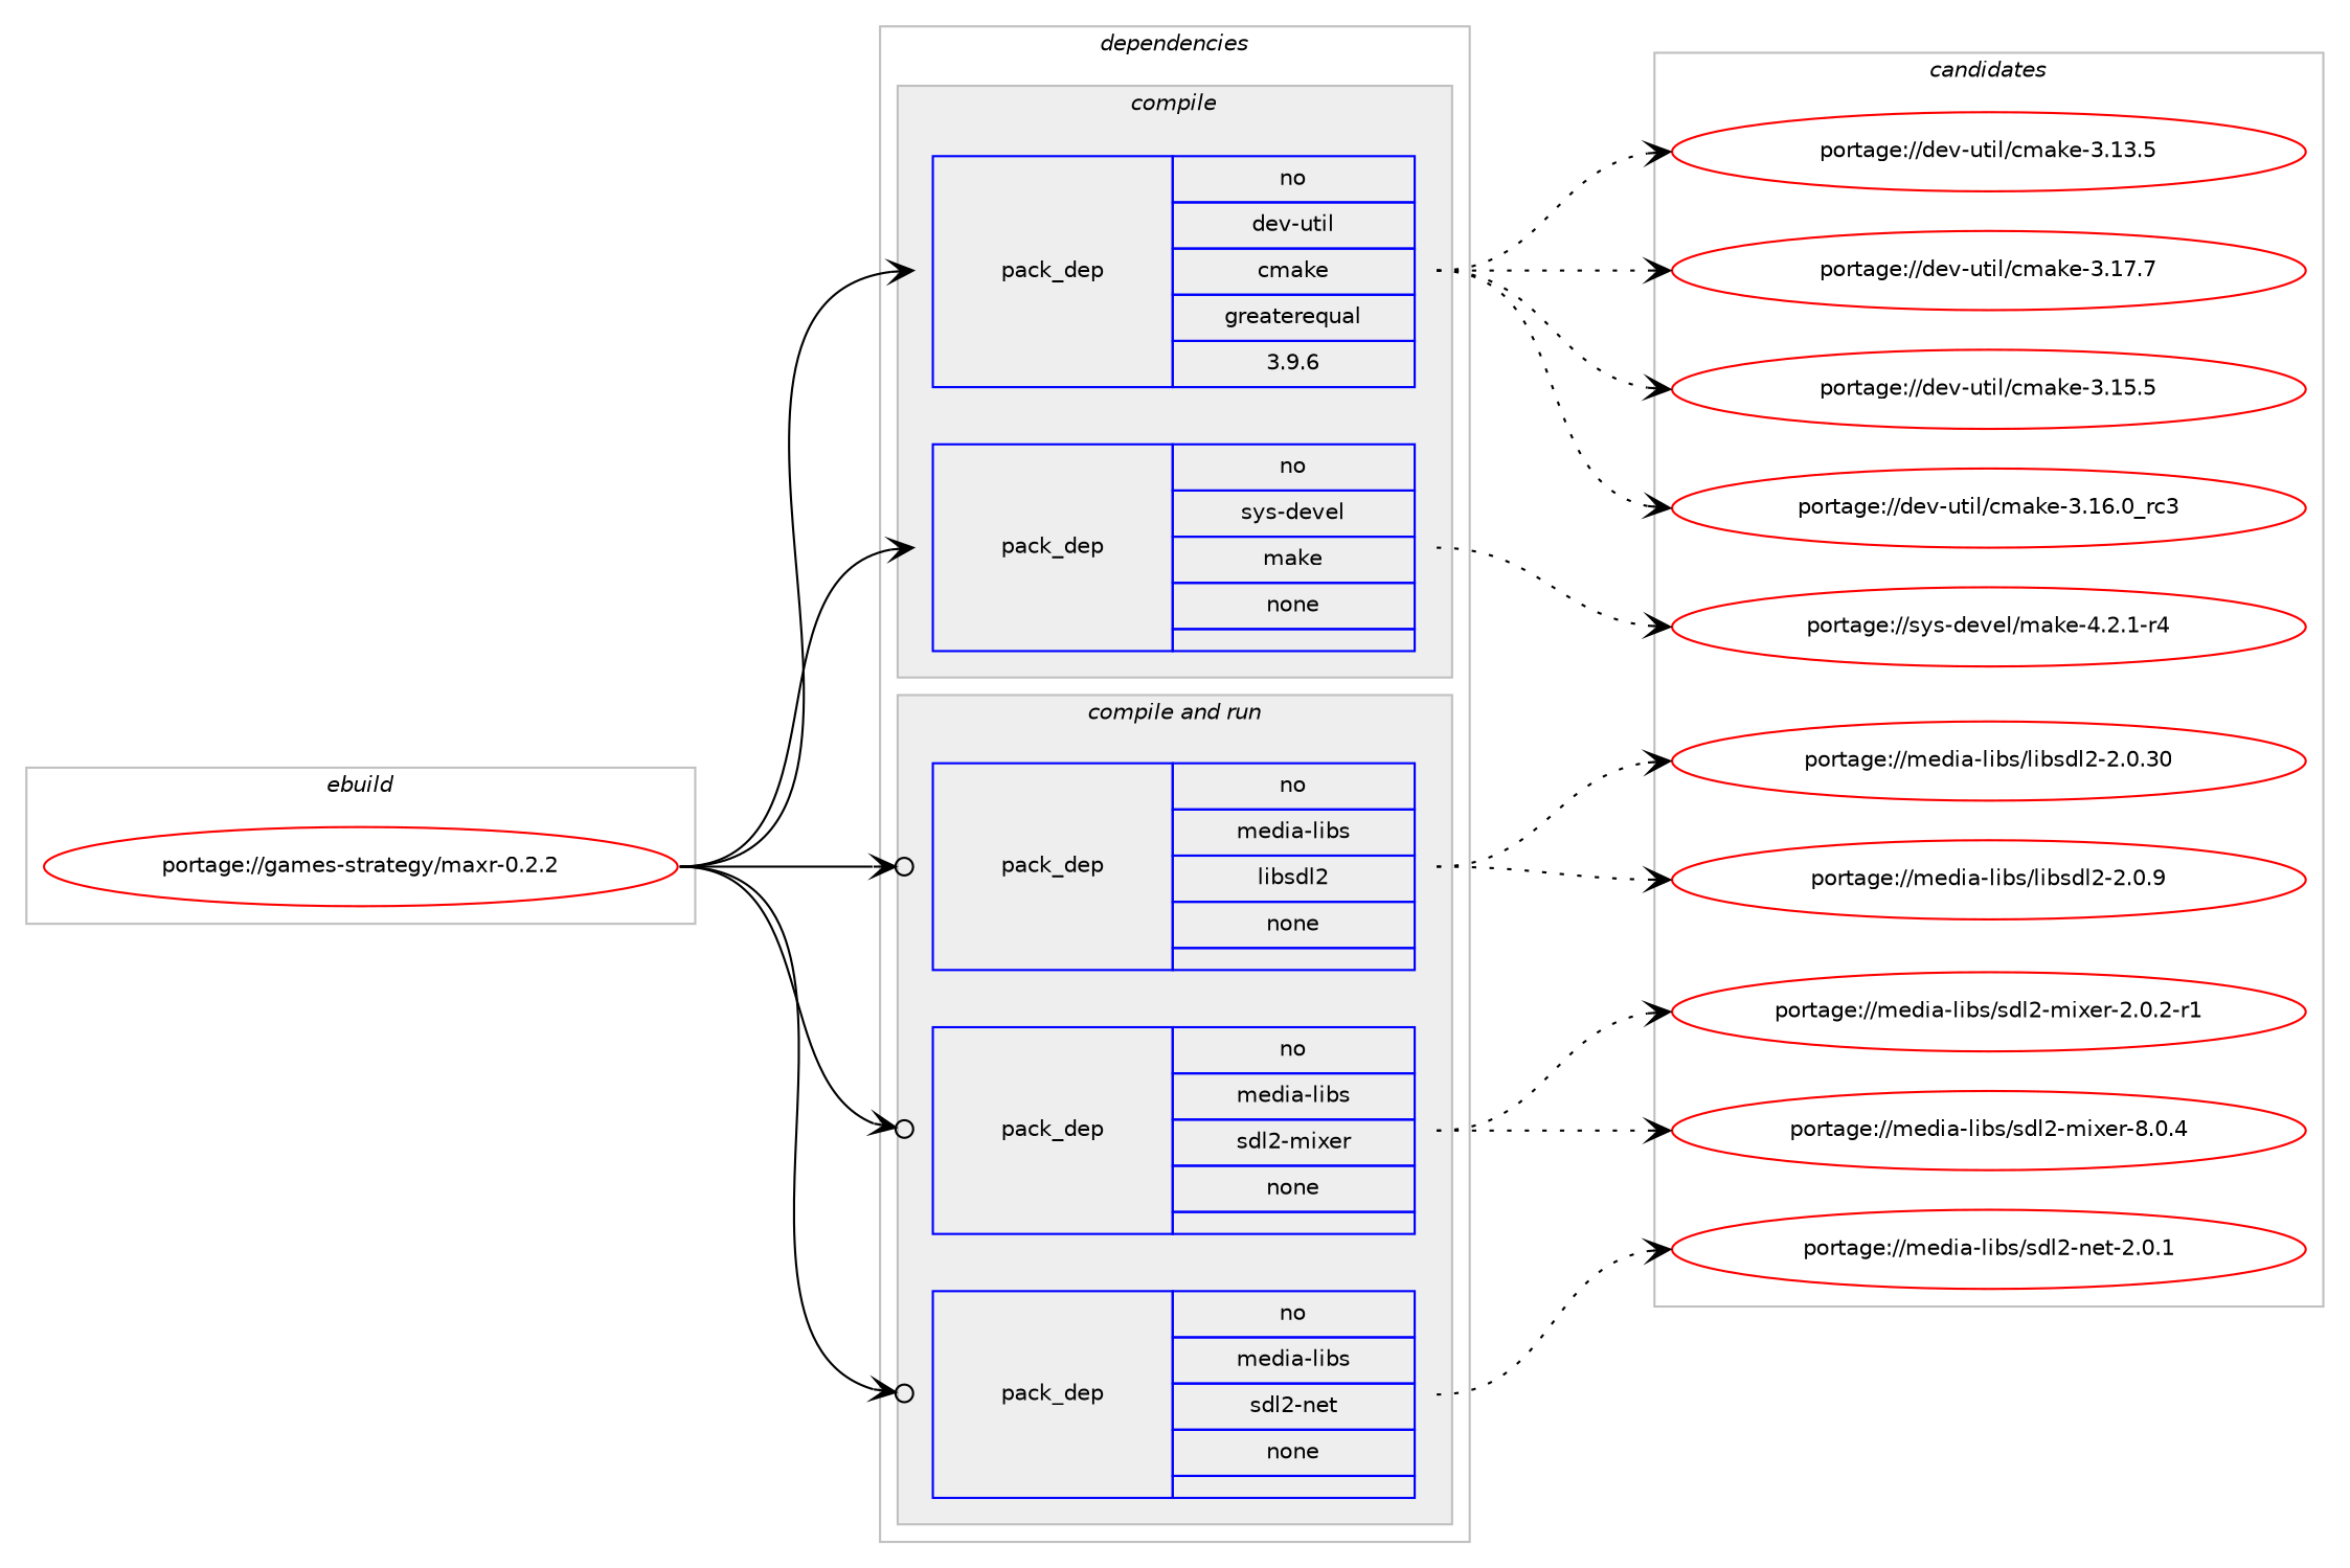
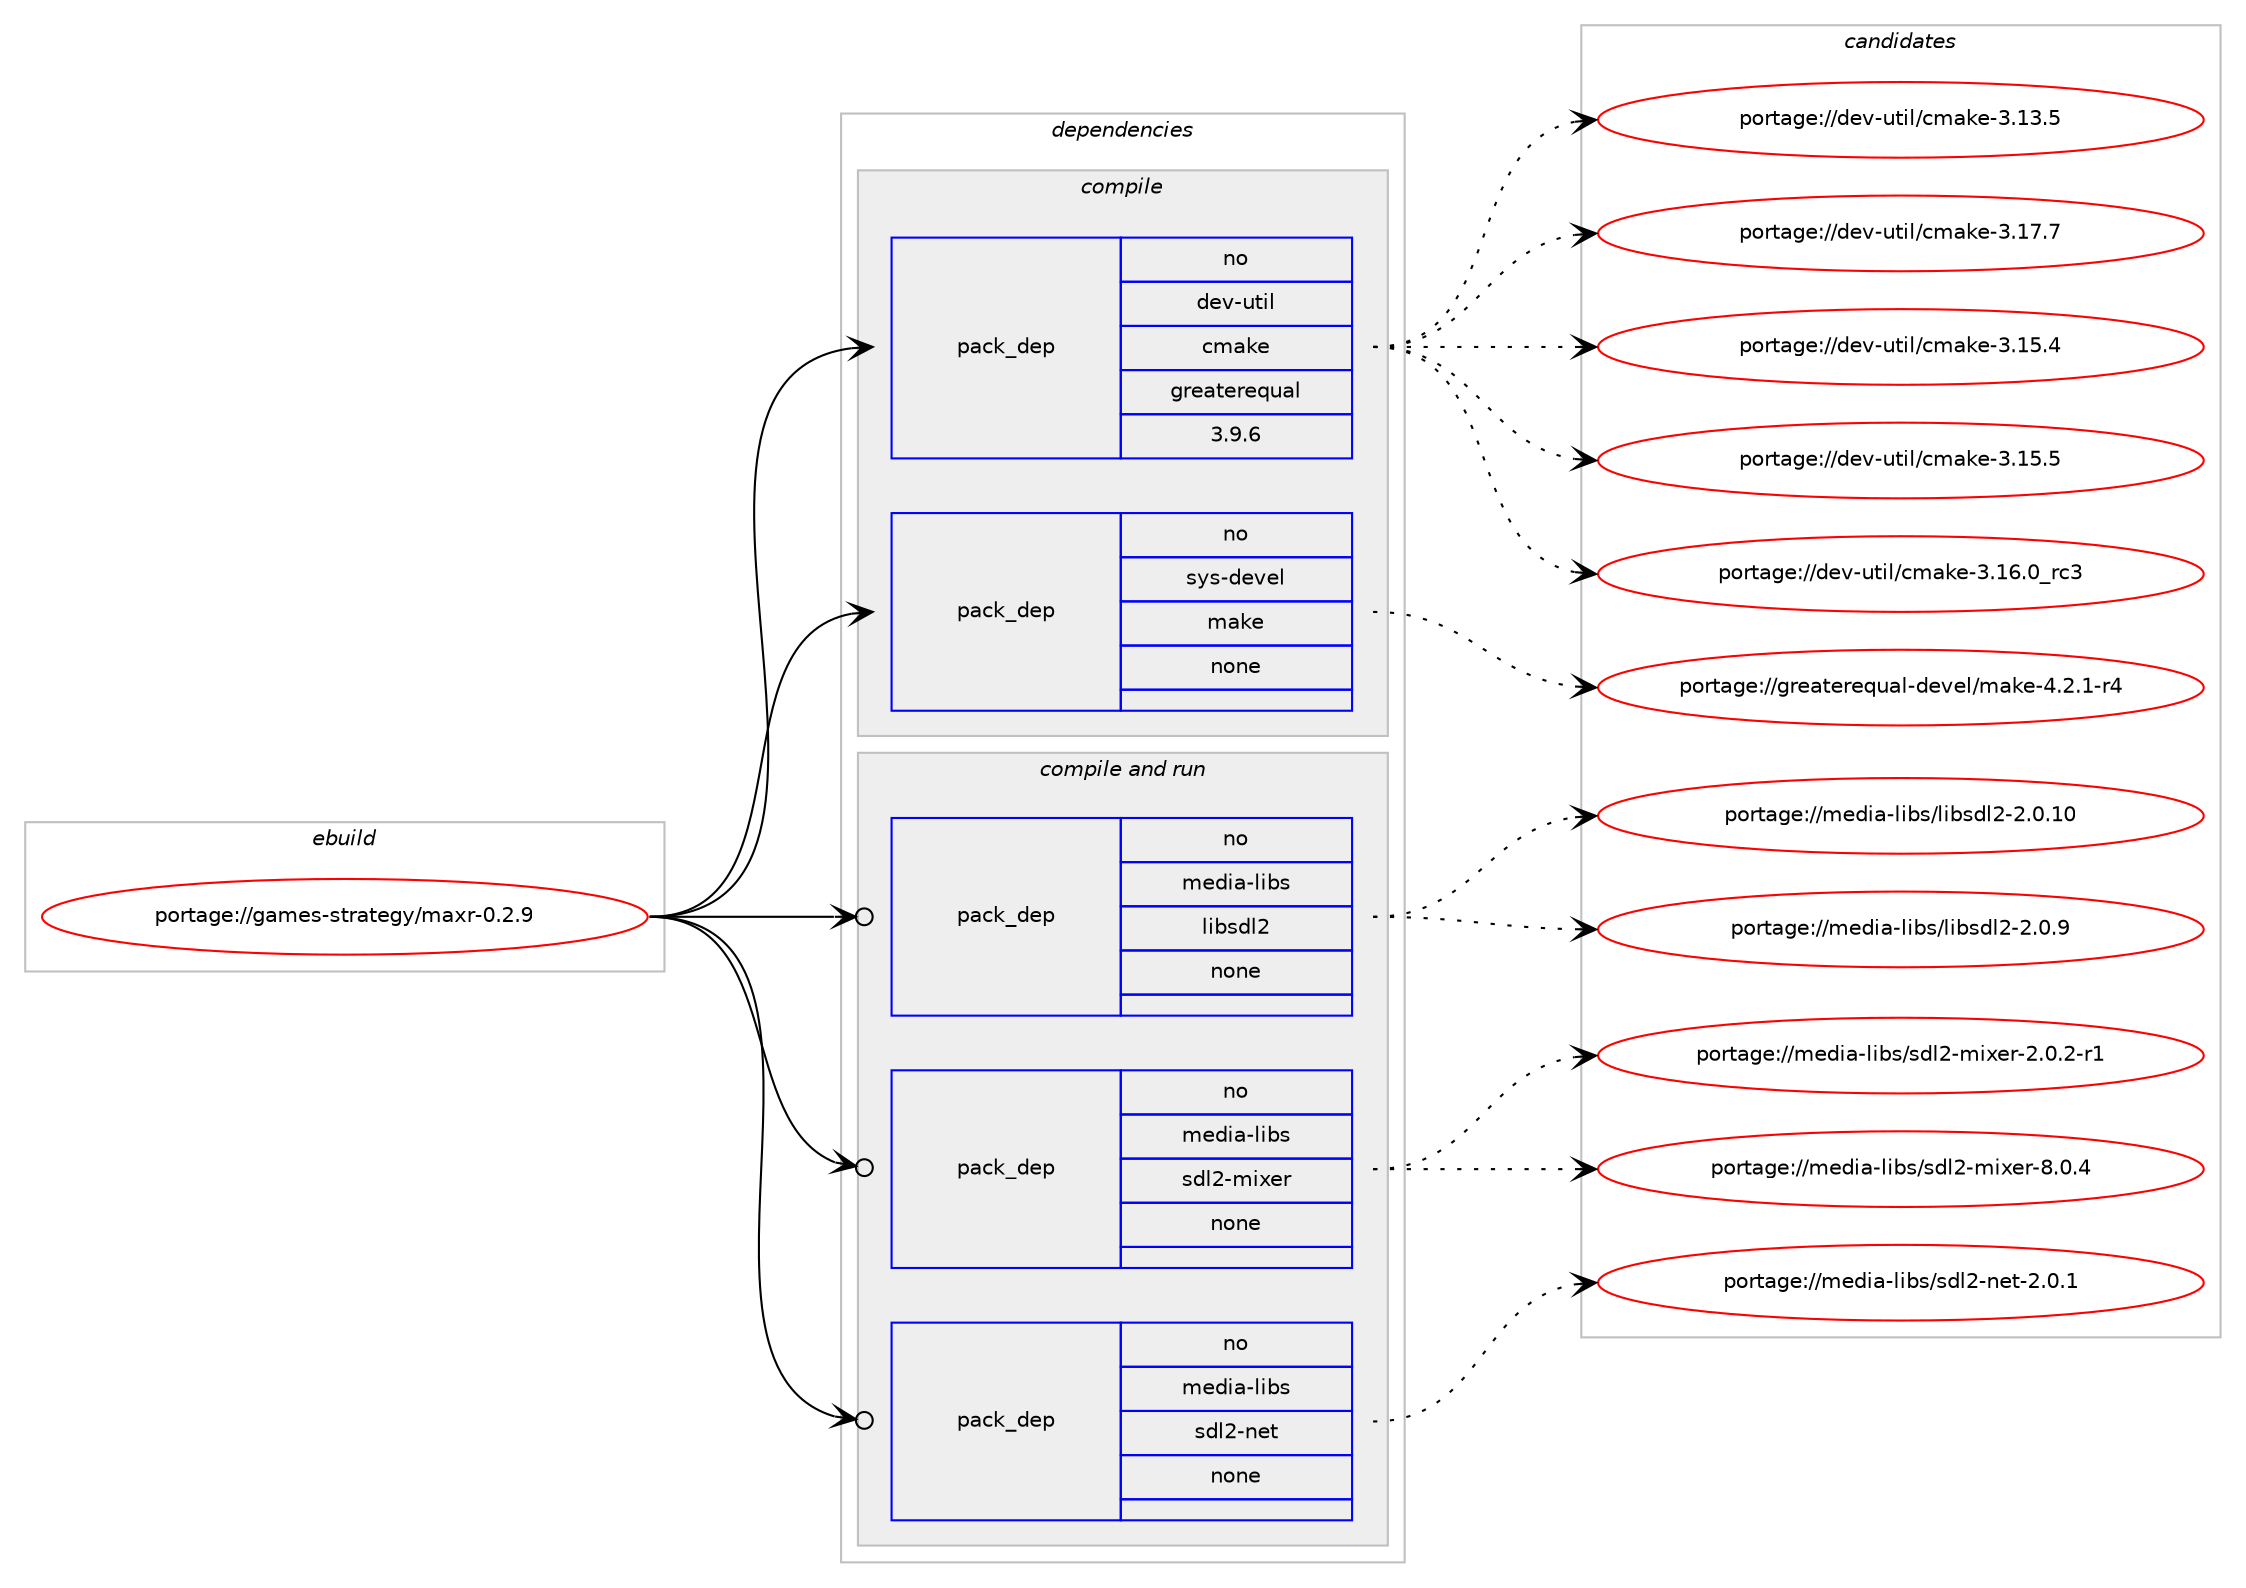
  digraph {
    compound=true
    concentrate=true
    fontname=Helvetica
    fontsize=10
    newrank=true
    rankdir=LR
    ranksep=1.5
    node [color=red fontname=Helvetica fontsize=10]
    edge [arrowhead=vee headport=w style=dotted tailport=e weight=100]
-   n1 [label="portage://games-strategy/maxr-0.2.2" width=4]
+   n1 [label="portage://games-strategy/maxr-0.2.9" width=4]
    n2 [color=blue label=<<TABLE BORDER="0" CELLBORDER="1" CELLSPACING="0" CELLPADDING="4" WIDTH="220"><TR><TD ROWSPAN="6" CELLPADDING="30">pack_dep</TD></TR><TR><TD WIDTH="110">no</TD></TR><TR><TD>dev-util</TD></TR><TR><TD>cmake</TD></TR><TR><TD>greaterequal</TD></TR><TR><TD>3.9.6</TD></TR></TABLE>> shape=none]
    n3 [color=blue label=<<TABLE BORDER="0" CELLBORDER="1" CELLSPACING="0" CELLPADDING="4" WIDTH="220"><TR><TD ROWSPAN="6" CELLPADDING="30">pack_dep</TD></TR><TR><TD WIDTH="110">no</TD></TR><TR><TD>sys-devel</TD></TR><TR><TD>make</TD></TR><TR><TD>none</TD></TR><TR><TD></TD></TR></TABLE>> shape=none]
    n4 [color=blue label=<<TABLE BORDER="0" CELLBORDER="1" CELLSPACING="0" CELLPADDING="4" WIDTH="220"><TR><TD ROWSPAN="6" CELLPADDING="30">pack_dep</TD></TR><TR><TD WIDTH="110">no</TD></TR><TR><TD>media-libs</TD></TR><TR><TD>libsdl2</TD></TR><TR><TD>none</TD></TR><TR><TD></TD></TR></TABLE>> shape=none]
    n5 [color=blue label=<<TABLE BORDER="0" CELLBORDER="1" CELLSPACING="0" CELLPADDING="4" WIDTH="220"><TR><TD ROWSPAN="6" CELLPADDING="30">pack_dep</TD></TR><TR><TD WIDTH="110">no</TD></TR><TR><TD>media-libs</TD></TR><TR><TD>sdl2-mixer</TD></TR><TR><TD>none</TD></TR><TR><TD></TD></TR></TABLE>> shape=none]
    n6 [color=blue label=<<TABLE BORDER="0" CELLBORDER="1" CELLSPACING="0" CELLPADDING="4" WIDTH="220"><TR><TD ROWSPAN="6" CELLPADDING="30">pack_dep</TD></TR><TR><TD WIDTH="110">no</TD></TR><TR><TD>media-libs</TD></TR><TR><TD>sdl2-net</TD></TR><TR><TD>none</TD></TR><TR><TD></TD></TR></TABLE>> shape=none]
    n7 [label="portage://dev-util/cmake-3.13.5" width=4]
    n8 [label="portage://dev-util/cmake-3.17.7" width=4]
+   n9 [label="portage://dev-util/cmake-3.15.4" width=4]
    n10 [label="portage://dev-util/cmake-3.15.5" width=4]
    n11 [label="portage://dev-util/cmake-3.16.0_rc3" width=4]
-   n12 [label="portage://sys-devel/make-4.2.1-r4" width=4]
-   n13 [label="portage://media-libs/libsdl2-2.0.30" width=4]
+   n12 [label="portage://greaterequal-devel/make-4.2.1-r4" width=4]
+   n13 [label="portage://media-libs/libsdl2-2.0.10" width=4]
    n14 [label="portage://media-libs/libsdl2-2.0.9" width=4]
    n15 [label="portage://media-libs/sdl2-mixer-2.0.2-r1" width=4]
    n16 [label="portage://media-libs/sdl2-mixer-8.0.4" width=4]
    n17 [label="portage://media-libs/sdl2-net-2.0.1" width=4]
    subgraph cluster_1 {
      color=gray
      label=<<i>ebuild</i>>
      rank=same
      n1
    }
    subgraph cluster_2 {
      color=gray
      label=<<i>dependencies</i>>
      subgraph cluster_3 {
        color=gray
        fillcolor="#eeeeee"
        label=<<i>compile</i>>
        style=filled
        subgraph sub_4 {
          color=gray
          fillcolor="#eeeeee"
          label=<<i>compile</i>>
          style=filled
          n2
        }
        subgraph sub_5 {
          color=gray
          fillcolor="#eeeeee"
          label=<<i>compile</i>>
          style=filled
          n3
        }
      }
      subgraph cluster_6 {
        color=gray
        fillcolor="#eeeeee"
        label=<<i>compile and run</i>>
        style=filled
        subgraph sub_7 {
          color=gray
          fillcolor="#eeeeee"
          label=<<i>compile and run</i>>
          style=filled
          n4
        }
        subgraph sub_8 {
          color=gray
          fillcolor="#eeeeee"
          label=<<i>compile and run</i>>
          style=filled
          n5
        }
        subgraph sub_9 {
          color=gray
          fillcolor="#eeeeee"
          label=<<i>compile and run</i>>
          style=filled
          n6
        }
      }
      subgraph cluster_10 {
        color=gray
        fillcolor="#eeeeee"
        label=<<i>run</i>>
        style=filled
      }
    }
    subgraph cluster_11 {
      color=gray
      label=<<i>candidates</i>>
      rank=same
      subgraph sub_12 {
        color=black
        label=<<i>candidates</i>>
        nodesep=1
        rank=same
        n7
        n8
+       n9
        n10
        n11
      }
      subgraph sub_13 {
        color=black
        label=<<i>candidates</i>>
        nodesep=1
        rank=same
        n12
      }
      subgraph sub_14 {
        color=black
        label=<<i>candidates</i>>
        nodesep=1
        rank=same
        n13
        n14
      }
      subgraph sub_15 {
        color=black
        label=<<i>candidates</i>>
        nodesep=1
        rank=same
        n15
        n16
      }
      subgraph sub_16 {
        color=black
        label=<<i>candidates</i>>
        nodesep=1
        rank=same
        n17
      }
    }
    n1 -> n2 [style=solid weight=20]
    n1 -> n3 [style=solid weight=20]
    n1 -> n4 [arrowhead=odotvee style=solid weight=20]
    n1 -> n5 [arrowhead=odotvee style=solid weight=20]
    n1 -> n6 [arrowhead=odotvee style=solid weight=20]
    n2 -> n7
    n2 -> n8
+   n2 -> n9
    n2 -> n10
    n2 -> n11
    n3 -> n12
    n4 -> n13
    n4 -> n14
    n5 -> n15
    n5 -> n16
    n6 -> n17
  }
